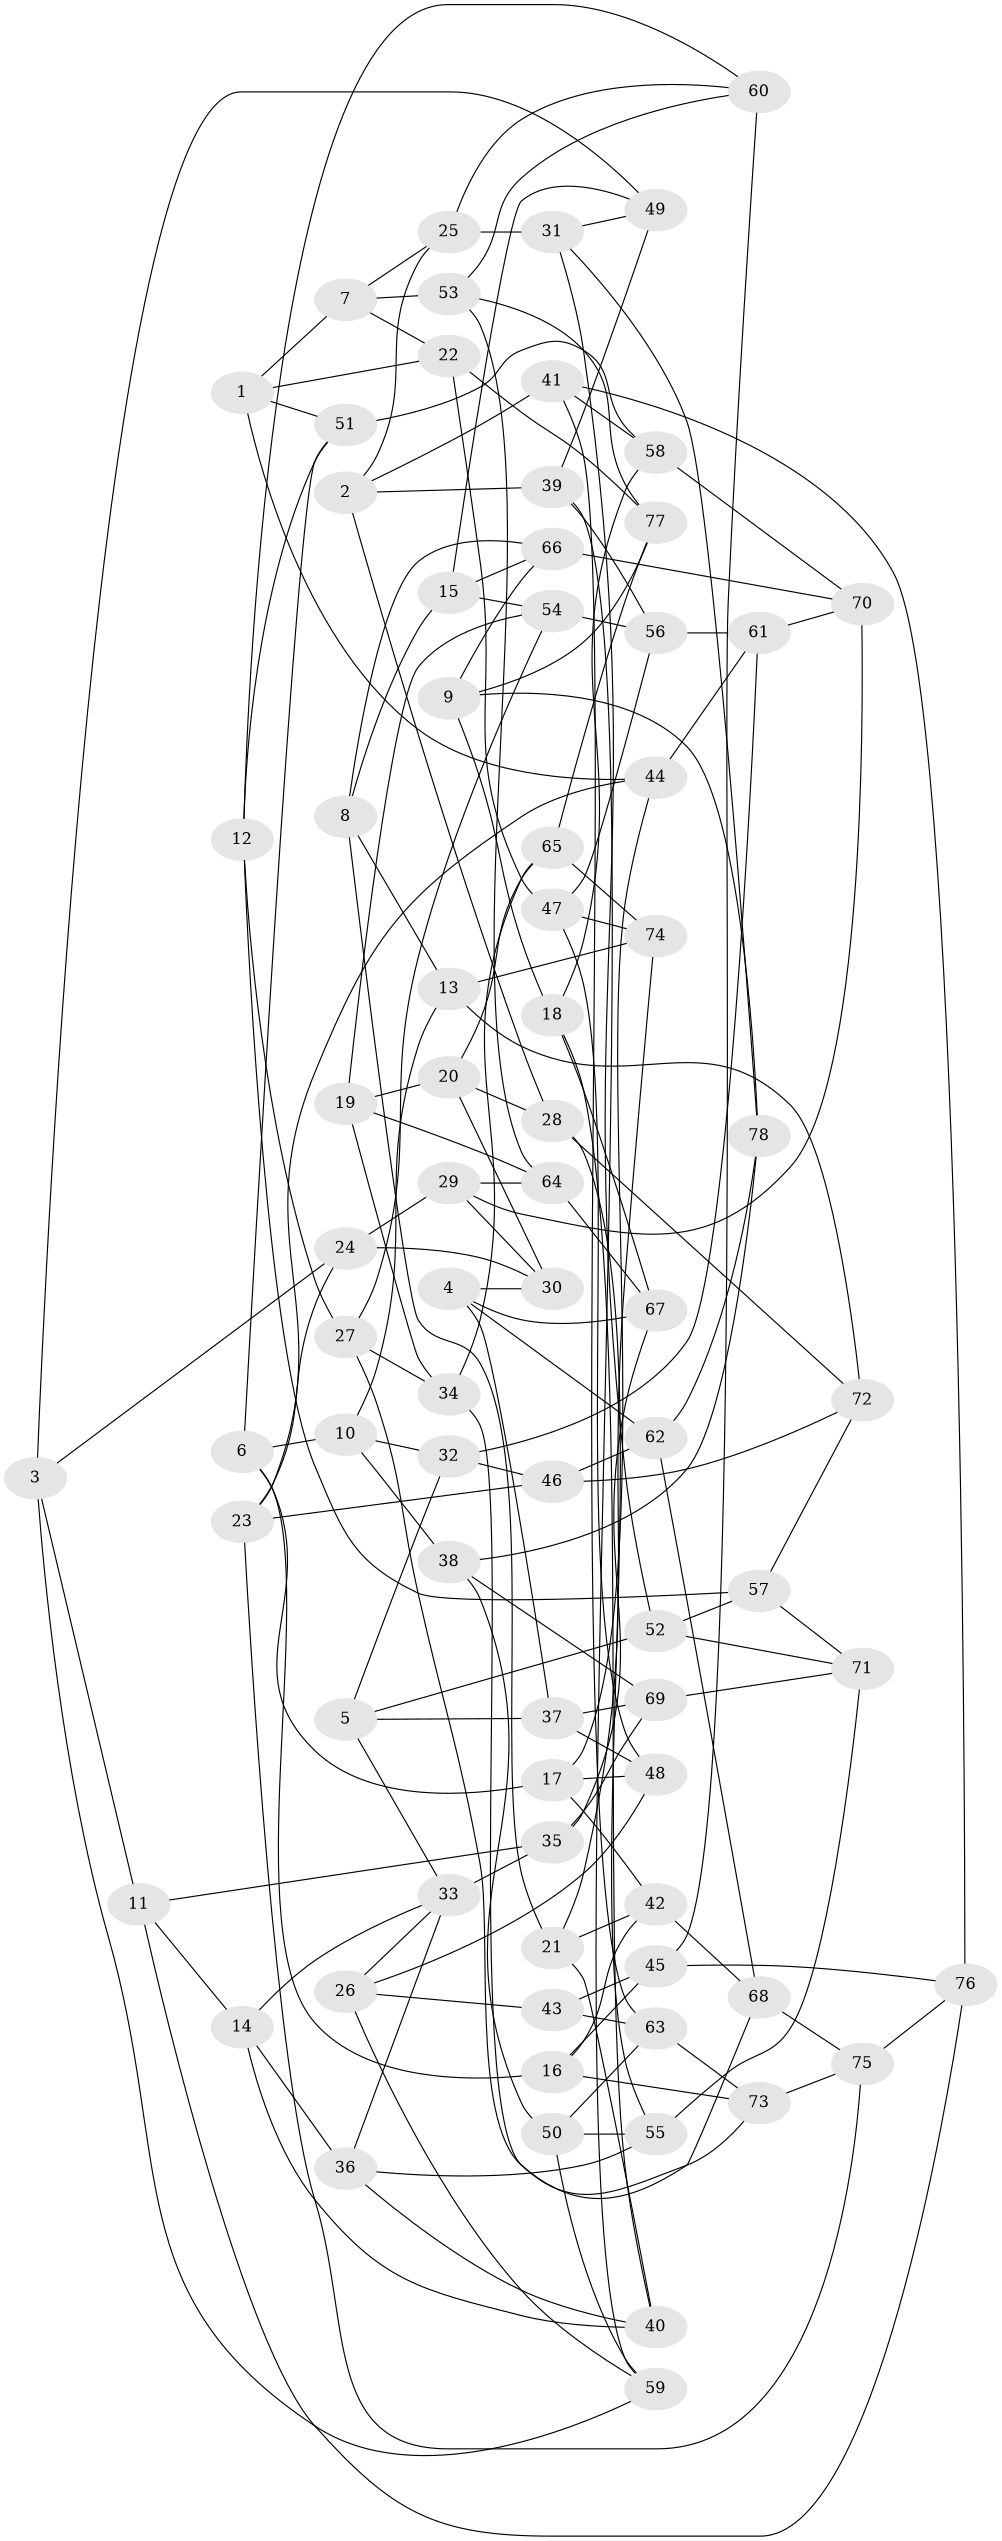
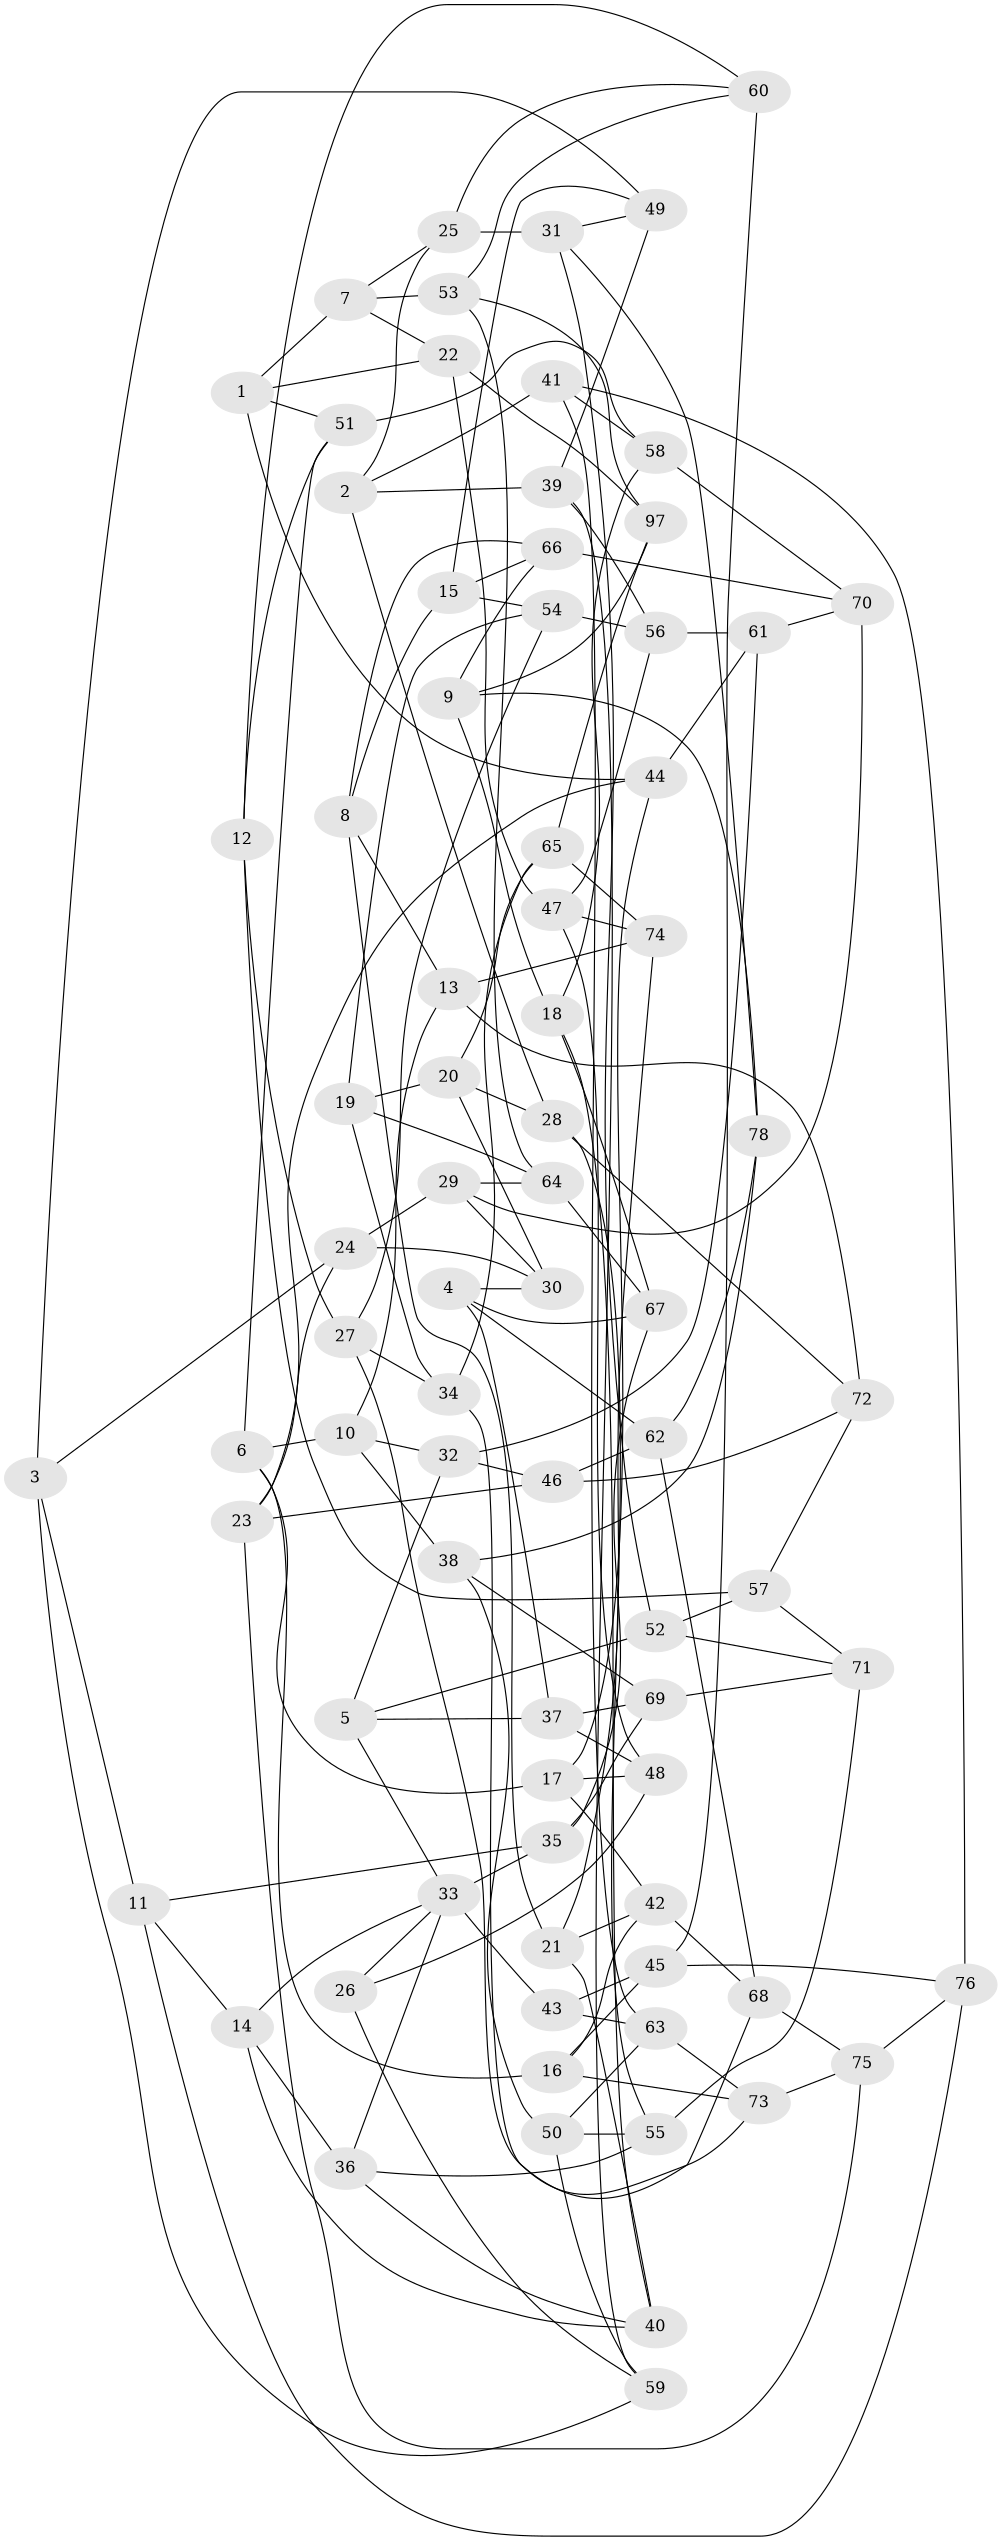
  graph {
    rankdir=LR
    node [color=gray90 style=filled]
    1
    7
    22
    44
    51
    25
    53
-   77
+   77 [label=97]
    47
    61
    58
    2
    28
    39
    41
    60
    31
    72
    55
    49
    59
    56
    76
    63
    3
    11
    24
    14
    35
    30
    29
    4
    37
    62
    67
    48
    69
    78
    68
    5
    32
    33
    52
    46
    57
    71
    6
    10
    16
    17
    13
    38
    42
    45
    73
    64
    8
    15
    21
    66
    74
    54
    40
    70
    9
    18
    50
    36
    12
    27
    34
    75
    19
    20
    65
    23
    26
    43
    1 -- 7
    1 -- 22
    1 -- 44
    1 -- 51
    7 -- 22
    7 -- 25
    7 -- 53
    22 -- 77
    22 -- 47
    44 -- 61
    51 -- 58
    25 -- 60
    25 -- 31
    53 -- 77
    53 -- 60
    53 -- 64
    47 -- 56
    47 -- 48
    47 -- 74
    61 -- 70
    58 -- 70
    2 -- 25
    2 -- 28
    2 -- 39
    2 -- 41
    28 -- 72
    28 -- 55
    39 -- 49
    39 -- 59
    39 -- 56
    41 -- 58
    41 -- 76
    41 -- 63
    31 -- 49
    31 -- 78
    31 -- 52
    55 -- 71
    56 -- 61
    63 -- 73
    3 -- 49
    3 -- 59
    3 -- 11
    3 -- 24
    11 -- 76
    11 -- 14
    11 -- 35
    24 -- 30
    24 -- 29
    14 -- 33
    14 -- 40
    14 -- 36
    35 -- 67
    35 -- 69
    29 -- 30
    29 -- 64
    29 -- 70
    4 -- 30
    4 -- 37
    4 -- 62
    4 -- 67
    37 -- 48
    37 -- 69
    62 -- 78
    62 -- 68
    69 -- 71
    68 -- 75
    5 -- 37
    5 -- 32
    5 -- 33
    5 -- 52
    32 -- 61
    32 -- 46
    33 -- 35
    52 -- 57
    52 -- 71
    46 -- 72
    46 -- 62
    57 -- 72
    57 -- 71
    6 -- 51
    6 -- 10
    6 -- 16
    6 -- 17
    10 -- 32
    10 -- 13
    10 -- 38
    16 -- 42
    16 -- 45
    16 -- 73
    17 -- 44
    17 -- 48
    17 -- 42
    13 -- 72
    13 -- 74
    38 -- 69
    38 -- 78
    38 -- 50
    42 -- 68
    45 -- 60
    45 -- 76
    73 -- 75
    64 -- 67
    8 -- 13
    8 -- 15
    8 -- 21
    8 -- 66
    15 -- 49
    15 -- 66
    15 -- 54
    21 -- 42
    21 -- 74
    21 -- 40
    66 -- 70
    54 -- 56
    9 -- 77
    9 -- 78
    9 -- 66
    9 -- 18
    18 -- 58
    18 -- 67
    18 -- 40
    50 -- 55
    50 -- 59
    50 -- 63
    36 -- 55
    36 -- 33
    36 -- 40
    12 -- 51
    12 -- 60
    12 -- 57
    12 -- 27
    27 -- 68
    27 -- 54
    27 -- 34
    34 -- 73
    34 -- 65
    75 -- 76
    19 -- 64
    19 -- 54
    19 -- 34
    19 -- 20
    20 -- 28
    20 -- 30
    20 -- 65
    65 -- 77
    65 -- 74
    23 -- 44
    23 -- 24
    23 -- 46
    23 -- 75
    26 -- 59
    26 -- 48
    26 -- 33
-   26 -- 43
+   33 -- 43
    43 -- 63
    43 -- 45
  }
